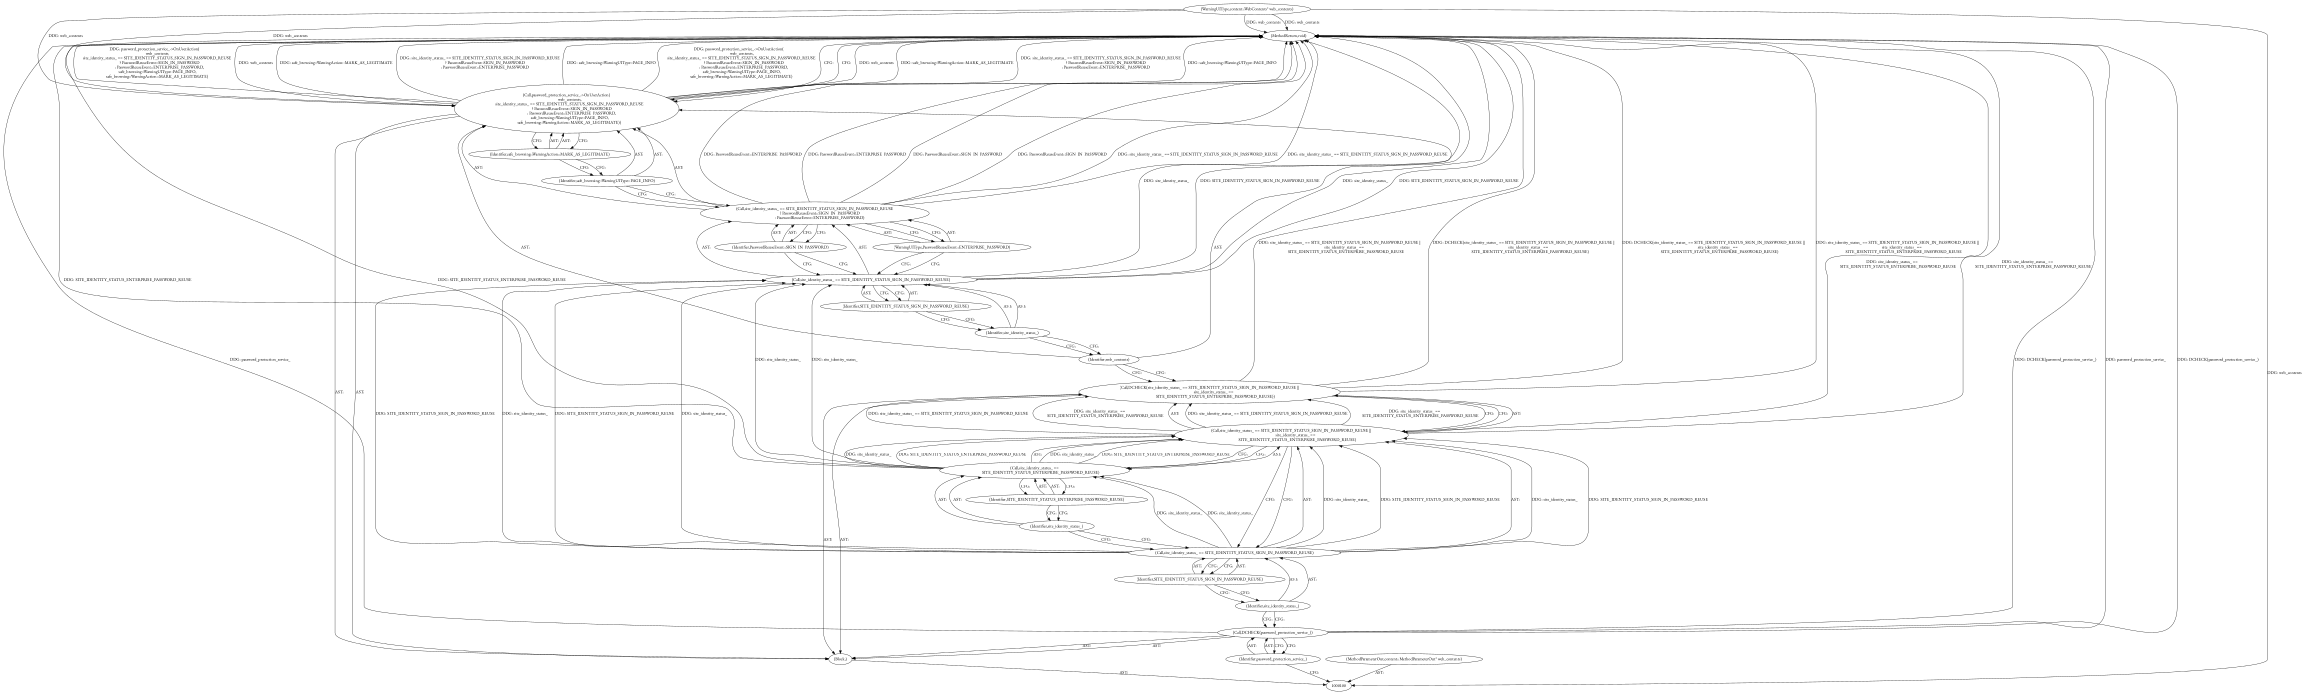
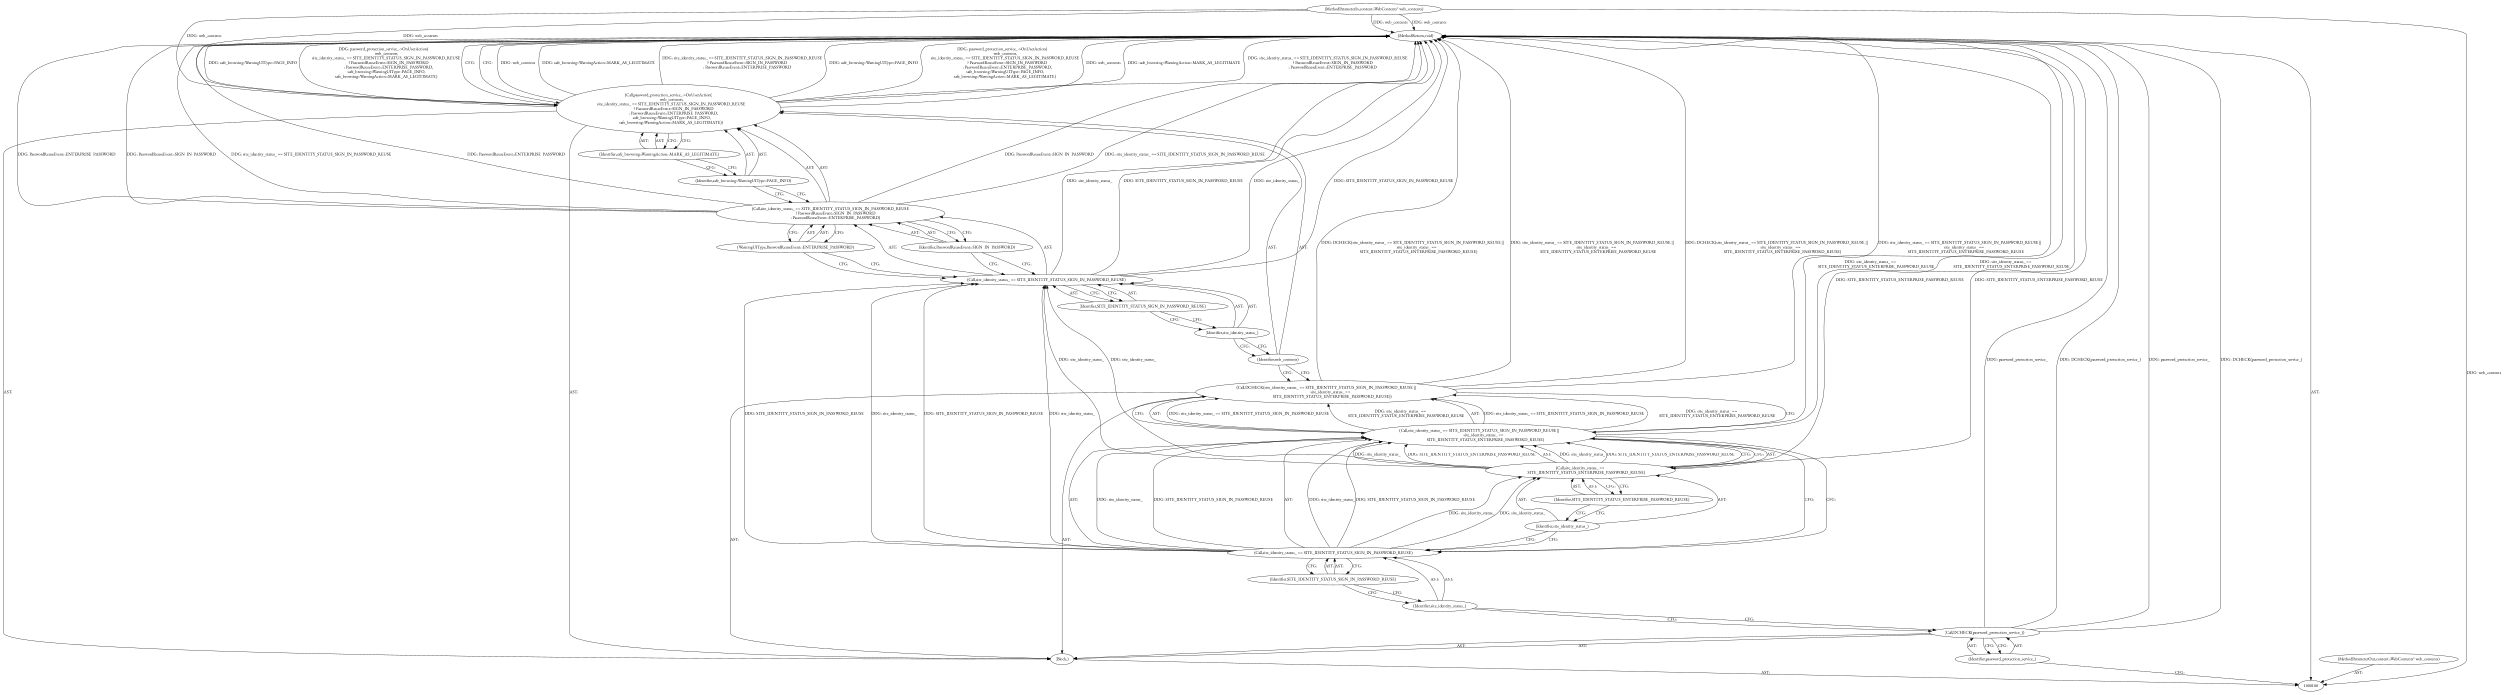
  digraph {
    fontname="EB Garamond"
    node [fontname="EB Garamond"]
    edge [fontname="EB Garamond"]
    n1 [label="(MethodReturn,void)"]
    n2 [label="(Call,password_protection_service_->OnUserAction(\n       web_contents,\n      site_identity_status_ == SITE_IDENTITY_STATUS_SIGN_IN_PASSWORD_REUSE\n           ? PasswordReuseEvent::SIGN_IN_PASSWORD\n           : PasswordReuseEvent::ENTERPRISE_PASSWORD,\n       safe_browsing::WarningUIType::PAGE_INFO,\n      safe_browsing::WarningAction::MARK_AS_LEGITIMATE))"]
    1000100
    n4 [label="(Identifier,safe_browsing::WarningAction::MARK_AS_LEGITIMATE)"]
    n5 [label="(Block,)"]
    n6 [label="(Identifier,SITE_IDENTITY_STATUS_SIGN_IN_PASSWORD_REUSE)"]
    n7 [label="(Call,site_identity_status_ == SITE_IDENTITY_STATUS_SIGN_IN_PASSWORD_REUSE)"]
    n8 [label="(Identifier,site_identity_status_)"]
    n9 [label="(Call,site_identity_status_ == SITE_IDENTITY_STATUS_SIGN_IN_PASSWORD_REUSE\n           ? PasswordReuseEvent::SIGN_IN_PASSWORD\n           : PasswordReuseEvent::ENTERPRISE_PASSWORD)"]
    n10 [label="(Identifier,web_contents)"]
    n11 [label="(Identifier,PasswordReuseEvent::SIGN_IN_PASSWORD)"]
    n12 [label="(WarningUIType,PasswordReuseEvent::ENTERPRISE_PASSWORD)"]
    n13 [label="(Call,DCHECK(site_identity_status_ == SITE_IDENTITY_STATUS_SIGN_IN_PASSWORD_REUSE ||\n         site_identity_status_ ==\n             SITE_IDENTITY_STATUS_ENTERPRISE_PASSWORD_REUSE))"]
    n14 [label="(Identifier,safe_browsing::WarningUIType::PAGE_INFO)"]
-   n15 [label="(WarningUIType,content::WebContents* web_contents)"]
-   n16 [label="(MethodParameterOut,content::MethodParameterOut* web_contents)"]
+   n15 [label="(MethodParameterIn,content::WebContents* web_contents)"]
+   n16 [label="(MethodParameterOut,content::WebContents* web_contents)"]
    n17 [label="(Identifier,password_protection_service_)"]
    n18 [label="(Call,DCHECK(password_protection_service_))"]
    n19 [label="(Call,site_identity_status_ == SITE_IDENTITY_STATUS_SIGN_IN_PASSWORD_REUSE ||\n         site_identity_status_ ==\n             SITE_IDENTITY_STATUS_ENTERPRISE_PASSWORD_REUSE)"]
    n20 [label="(Call,site_identity_status_ == SITE_IDENTITY_STATUS_SIGN_IN_PASSWORD_REUSE)"]
    n21 [label="(Call,site_identity_status_ ==\n             SITE_IDENTITY_STATUS_ENTERPRISE_PASSWORD_REUSE)"]
    n22 [label="(Identifier,SITE_IDENTITY_STATUS_SIGN_IN_PASSWORD_REUSE)"]
    n23 [label="(Identifier,site_identity_status_)"]
    n24 [label="(Identifier,SITE_IDENTITY_STATUS_ENTERPRISE_PASSWORD_REUSE)"]
    n25 [label="(Identifier,site_identity_status_)"]
    n1 -> n2 [label="CFG: "]
    n1 -> n2 [label="CFG: "]
+   n1 -> 1000100 [label="AST: "]
    n2 -> n1 [label="DDG: web_contents"]
    n2 -> n1 [label="DDG: safe_browsing::WarningAction::MARK_AS_LEGITIMATE"]
    n2 -> n1 [label="DDG: site_identity_status_ == SITE_IDENTITY_STATUS_SIGN_IN_PASSWORD_REUSE\n           ? PasswordReuseEvent::SIGN_IN_PASSWORD\n           : PasswordReuseEvent::ENTERPRISE_PASSWORD"]
    n2 -> n1 [label="DDG: safe_browsing::WarningUIType::PAGE_INFO"]
    n2 -> n1 [label="DDG: password_protection_service_->OnUserAction(\n       web_contents,\n      site_identity_status_ == SITE_IDENTITY_STATUS_SIGN_IN_PASSWORD_REUSE\n           ? PasswordReuseEvent::SIGN_IN_PASSWORD\n           : PasswordReuseEvent::ENTERPRISE_PASSWORD,\n       safe_browsing::WarningUIType::PAGE_INFO,\n      safe_browsing::WarningAction::MARK_AS_LEGITIMATE)"]
    n2 -> n1 [label="DDG: web_contents"]
    n2 -> n1 [label="DDG: safe_browsing::WarningAction::MARK_AS_LEGITIMATE"]
    n2 -> n1 [label="DDG: site_identity_status_ == SITE_IDENTITY_STATUS_SIGN_IN_PASSWORD_REUSE\n           ? PasswordReuseEvent::SIGN_IN_PASSWORD\n           : PasswordReuseEvent::ENTERPRISE_PASSWORD"]
    n2 -> n1 [label="DDG: safe_browsing::WarningUIType::PAGE_INFO"]
    n2 -> n1 [label="DDG: password_protection_service_->OnUserAction(\n       web_contents,\n      site_identity_status_ == SITE_IDENTITY_STATUS_SIGN_IN_PASSWORD_REUSE\n           ? PasswordReuseEvent::SIGN_IN_PASSWORD\n           : PasswordReuseEvent::ENTERPRISE_PASSWORD,\n       safe_browsing::WarningUIType::PAGE_INFO,\n      safe_browsing::WarningAction::MARK_AS_LEGITIMATE)"]
    n2 -> n4 [label="CFG: "]
    n2 -> n4 [label="CFG: "]
    n2 -> n5 [label="AST: "]
    n2 -> n5 [label="AST: "]
    n4 -> n2 [label="AST: "]
    n4 -> n2 [label="AST: "]
    n4 -> n14 [label="CFG: "]
    n4 -> n14 [label="CFG: "]
    n5 -> 1000100 [label="AST: "]
    n6 -> n7 [label="AST: "]
    n6 -> n7 [label="AST: "]
    n6 -> n8 [label="CFG: "]
    n6 -> n8 [label="CFG: "]
    n7 -> n1 [label="DDG: site_identity_status_"]
    n7 -> n1 [label="DDG: SITE_IDENTITY_STATUS_SIGN_IN_PASSWORD_REUSE"]
    n7 -> n1 [label="DDG: site_identity_status_"]
    n7 -> n1 [label="DDG: SITE_IDENTITY_STATUS_SIGN_IN_PASSWORD_REUSE"]
    n7 -> n6 [label="CFG: "]
    n7 -> n6 [label="CFG: "]
    n7 -> n9 [label="AST: "]
    n7 -> n9 [label="AST: "]
    n8 -> n7 [label="AST: "]
    n8 -> n7 [label="AST: "]
    n8 -> n10 [label="CFG: "]
    n8 -> n10 [label="CFG: "]
    n9 -> n1 [label="DDG: PasswordReuseEvent::SIGN_IN_PASSWORD"]
    n9 -> n1 [label="DDG: site_identity_status_ == SITE_IDENTITY_STATUS_SIGN_IN_PASSWORD_REUSE"]
    n9 -> n1 [label="DDG: PasswordReuseEvent::ENTERPRISE_PASSWORD"]
    n9 -> n1 [label="DDG: PasswordReuseEvent::SIGN_IN_PASSWORD"]
    n9 -> n1 [label="DDG: site_identity_status_ == SITE_IDENTITY_STATUS_SIGN_IN_PASSWORD_REUSE"]
    n9 -> n1 [label="DDG: PasswordReuseEvent::ENTERPRISE_PASSWORD"]
    n9 -> n2 [label="AST: "]
    n9 -> n2 [label="AST: "]
    n9 -> n11 [label="CFG: "]
    n9 -> n11 [label="CFG: "]
    n9 -> n12 [label="CFG: "]
    n9 -> n12 [label="CFG: "]
    n10 -> n2 [label="AST: "]
    n10 -> n2 [label="AST: "]
    n10 -> n13 [label="CFG: "]
    n10 -> n13 [label="CFG: "]
    n11 -> n7 [label="CFG: "]
    n11 -> n7 [label="CFG: "]
    n11 -> n9 [label="AST: "]
    n11 -> n9 [label="AST: "]
    n12 -> n7 [label="CFG: "]
    n12 -> n7 [label="CFG: "]
    n12 -> n9 [label="AST: "]
    n12 -> n9 [label="AST: "]
    n13 -> n1 [label="DDG: DCHECK(site_identity_status_ == SITE_IDENTITY_STATUS_SIGN_IN_PASSWORD_REUSE ||\n         site_identity_status_ ==\n             SITE_IDENTITY_STATUS_ENTERPRISE_PASSWORD_REUSE)"]
    n13 -> n1 [label="DDG: site_identity_status_ == SITE_IDENTITY_STATUS_SIGN_IN_PASSWORD_REUSE ||\n         site_identity_status_ ==\n             SITE_IDENTITY_STATUS_ENTERPRISE_PASSWORD_REUSE"]
    n13 -> n1 [label="DDG: DCHECK(site_identity_status_ == SITE_IDENTITY_STATUS_SIGN_IN_PASSWORD_REUSE ||\n         site_identity_status_ ==\n             SITE_IDENTITY_STATUS_ENTERPRISE_PASSWORD_REUSE)"]
    n13 -> n1 [label="DDG: site_identity_status_ == SITE_IDENTITY_STATUS_SIGN_IN_PASSWORD_REUSE ||\n         site_identity_status_ ==\n             SITE_IDENTITY_STATUS_ENTERPRISE_PASSWORD_REUSE"]
    n13 -> n5 [label="AST: "]
    n13 -> n5 [label="AST: "]
    n13 -> n19 [label="CFG: "]
    n13 -> n19 [label="CFG: "]
    n14 -> n2 [label="AST: "]
    n14 -> n2 [label="AST: "]
    n14 -> n9 [label="CFG: "]
    n14 -> n9 [label="CFG: "]
    n15 -> n1 [label="DDG: web_contents"]
    n15 -> n1 [label="DDG: web_contents"]
    n15 -> n2 [label="DDG: web_contents"]
    n15 -> n2 [label="DDG: web_contents"]
    n15 -> 1000100 [label="DDG: web_contents"]
    n16 -> 1000100 [label="AST: "]
    n17 -> 1000100 [label="CFG: "]
    n17 -> n18 [label="AST: "]
    n17 -> n18 [label="AST: "]
    n18 -> n1 [label="DDG: password_protection_service_"]
    n18 -> n1 [label="DDG: DCHECK(password_protection_service_)"]
    n18 -> n1 [label="DDG: password_protection_service_"]
    n18 -> n1 [label="DDG: DCHECK(password_protection_service_)"]
    n18 -> n5 [label="AST: "]
    n18 -> n5 [label="AST: "]
    n18 -> n17 [label="CFG: "]
    n18 -> n17 [label="CFG: "]
    n19 -> n1 [label="DDG: site_identity_status_ ==\n             SITE_IDENTITY_STATUS_ENTERPRISE_PASSWORD_REUSE"]
    n19 -> n1 [label="DDG: site_identity_status_ ==\n             SITE_IDENTITY_STATUS_ENTERPRISE_PASSWORD_REUSE"]
    n19 -> n13 [label="AST: "]
    n19 -> n13 [label="DDG: site_identity_status_ == SITE_IDENTITY_STATUS_SIGN_IN_PASSWORD_REUSE"]
    n19 -> n13 [label="DDG: site_identity_status_ ==\n             SITE_IDENTITY_STATUS_ENTERPRISE_PASSWORD_REUSE"]
    n19 -> n13 [label="AST: "]
    n19 -> n13 [label="DDG: site_identity_status_ == SITE_IDENTITY_STATUS_SIGN_IN_PASSWORD_REUSE"]
    n19 -> n13 [label="DDG: site_identity_status_ ==\n             SITE_IDENTITY_STATUS_ENTERPRISE_PASSWORD_REUSE"]
    n19 -> n20 [label="CFG: "]
    n19 -> n20 [label="CFG: "]
    n19 -> n21 [label="CFG: "]
    n19 -> n21 [label="CFG: "]
    n20 -> n7 [label="DDG: site_identity_status_"]
    n20 -> n7 [label="DDG: SITE_IDENTITY_STATUS_SIGN_IN_PASSWORD_REUSE"]
    n20 -> n7 [label="DDG: site_identity_status_"]
    n20 -> n7 [label="DDG: SITE_IDENTITY_STATUS_SIGN_IN_PASSWORD_REUSE"]
    n20 -> n19 [label="AST: "]
    n20 -> n19 [label="DDG: site_identity_status_"]
    n20 -> n19 [label="DDG: SITE_IDENTITY_STATUS_SIGN_IN_PASSWORD_REUSE"]
    n20 -> n19 [label="AST: "]
    n20 -> n19 [label="DDG: site_identity_status_"]
    n20 -> n19 [label="DDG: SITE_IDENTITY_STATUS_SIGN_IN_PASSWORD_REUSE"]
    n20 -> n21 [label="DDG: site_identity_status_"]
    n20 -> n21 [label="DDG: site_identity_status_"]
    n20 -> n22 [label="CFG: "]
    n20 -> n22 [label="CFG: "]
    n21 -> n1 [label="DDG: SITE_IDENTITY_STATUS_ENTERPRISE_PASSWORD_REUSE"]
    n21 -> n1 [label="DDG: SITE_IDENTITY_STATUS_ENTERPRISE_PASSWORD_REUSE"]
    n21 -> n7 [label="DDG: site_identity_status_"]
    n21 -> n7 [label="DDG: site_identity_status_"]
    n21 -> n19 [label="AST: "]
    n21 -> n19 [label="DDG: site_identity_status_"]
    n21 -> n19 [label="DDG: SITE_IDENTITY_STATUS_ENTERPRISE_PASSWORD_REUSE"]
    n21 -> n19 [label="AST: "]
    n21 -> n19 [label="DDG: site_identity_status_"]
    n21 -> n19 [label="DDG: SITE_IDENTITY_STATUS_ENTERPRISE_PASSWORD_REUSE"]
    n21 -> n24 [label="CFG: "]
    n21 -> n24 [label="CFG: "]
    n22 -> n20 [label="AST: "]
    n22 -> n20 [label="AST: "]
    n22 -> n23 [label="CFG: "]
    n22 -> n23 [label="CFG: "]
    n23 -> n18 [label="CFG: "]
    n23 -> n18 [label="CFG: "]
    n23 -> n20 [label="AST: "]
    n23 -> n20 [label="AST: "]
    n24 -> n21 [label="AST: "]
    n24 -> n21 [label="AST: "]
    n24 -> n25 [label="CFG: "]
    n24 -> n25 [label="CFG: "]
    n25 -> n20 [label="CFG: "]
    n25 -> n20 [label="CFG: "]
    n25 -> n21 [label="AST: "]
    n25 -> n21 [label="AST: "]
  }
